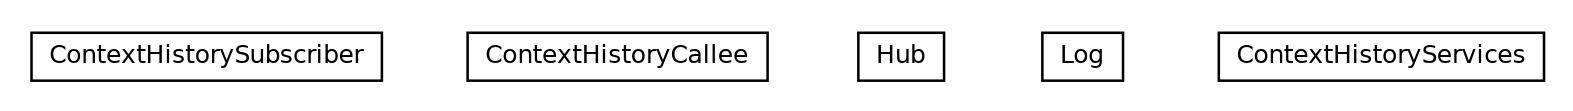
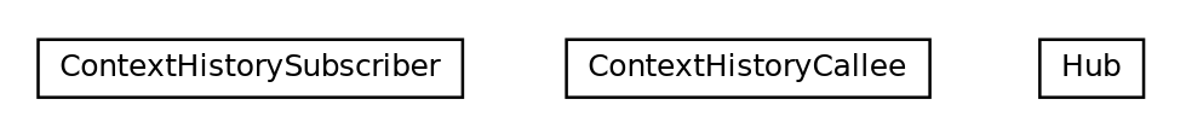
  digraph {
    nodesep=0.25
    ranksep=0.5
    node [fontcolor=black fontname=Helvetica fontsize=10.0 shape=plaintext]
    n1 [label=<<table title="org.universAAL.context.che.ContextHistorySubscriber" border="0" cellborder="1" cellspacing="0" cellpadding="2" port="p" href="./ContextHistorySubscriber.html"> 		<tr><td><table border="0" cellspacing="0" cellpadding="1"> <tr><td align="center" balign="center"> ContextHistorySubscriber </td></tr> 		</table></td></tr> 		</table>>]
    n2 [label=<<table title="org.universAAL.context.che.ContextHistoryCallee" border="0" cellborder="1" cellspacing="0" cellpadding="2" port="p" href="./ContextHistoryCallee.html"> 		<tr><td><table border="0" cellspacing="0" cellpadding="1"> <tr><td align="center" balign="center"> ContextHistoryCallee </td></tr> 		</table></td></tr> 		</table>>]
    n3 [label=<<table title="org.universAAL.context.che.Hub" border="0" cellborder="1" cellspacing="0" cellpadding="2" port="p" href="./Hub.html"> 		<tr><td><table border="0" cellspacing="0" cellpadding="1"> <tr><td align="center" balign="center"> Hub </td></tr> 		</table></td></tr> 		</table>>]
-   n4 [label=<<table title="org.universAAL.context.che.Hub.Log" border="0" cellborder="1" cellspacing="0" cellpadding="2" port="p" href="./Hub.Log.html"> 		<tr><td><table border="0" cellspacing="0" cellpadding="1"> <tr><td align="center" balign="center"> Log </td></tr> 		</table></td></tr> 		</table>>]
-   n5 [label=<<table title="org.universAAL.context.che.ContextHistoryServices" border="0" cellborder="1" cellspacing="0" cellpadding="2" port="p" href="./ContextHistoryServices.html"> 		<tr><td><table border="0" cellspacing="0" cellpadding="1"> <tr><td align="center" balign="center"> ContextHistoryServices </td></tr> 		</table></td></tr> 		</table>>]
  }
